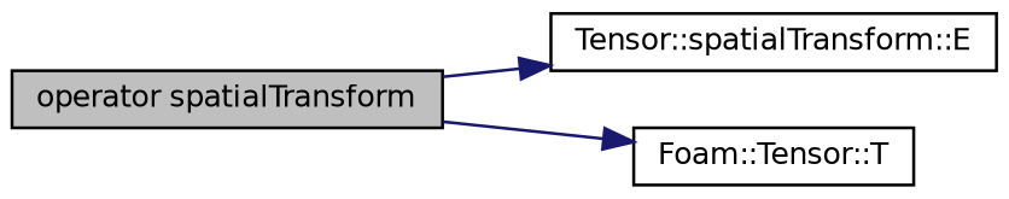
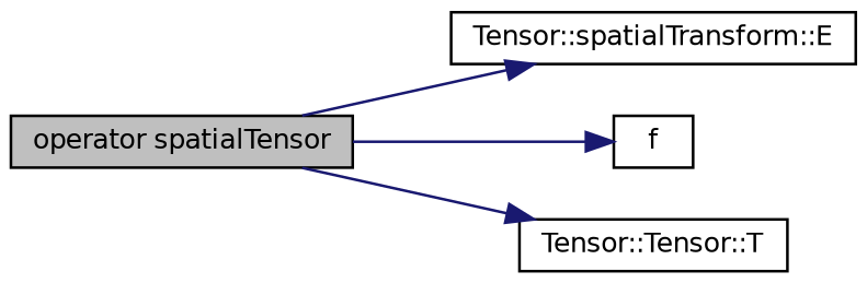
  digraph {
    rankdir=LR
    node [color=black fontname=Helvetica fontsize=10 shape=record]
    edge [color=midnightblue fontname=Helvetica fontsize=10 labelfontname=Helvetica labelfontsize=10 style=solid]
-   n1 [fillcolor=grey75 fontcolor=black height=0.2 label="operator spatialTransform" style=filled width=0.4]
+   n1 [fillcolor=grey75 fontcolor=black height=0.2 label="operator spatialTensor" style=filled width=0.4]
    n2 [height=0.2 label="Tensor::spatialTransform::E" width=0.4]
-   n4 [height=0.2 label="Foam::Tensor::T" width=0.4]
+   n3 [height=0.2 label=f width=0.4]
+   n4 [height=0.2 label="Tensor::Tensor::T" width=0.4]
    n1 -> n2
+   n1 -> n3
    n1 -> n4
  }
